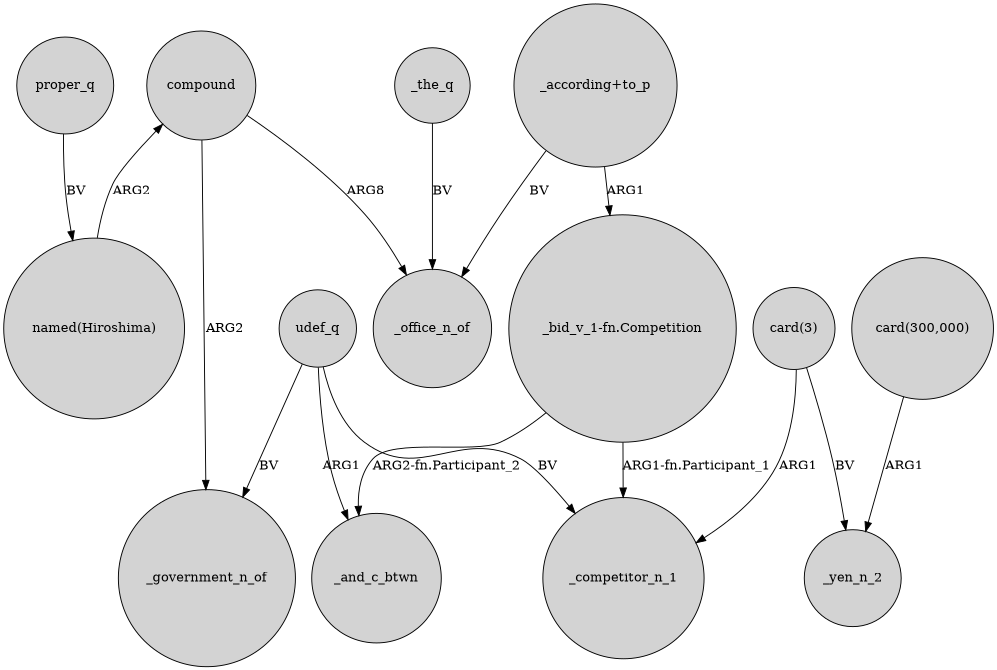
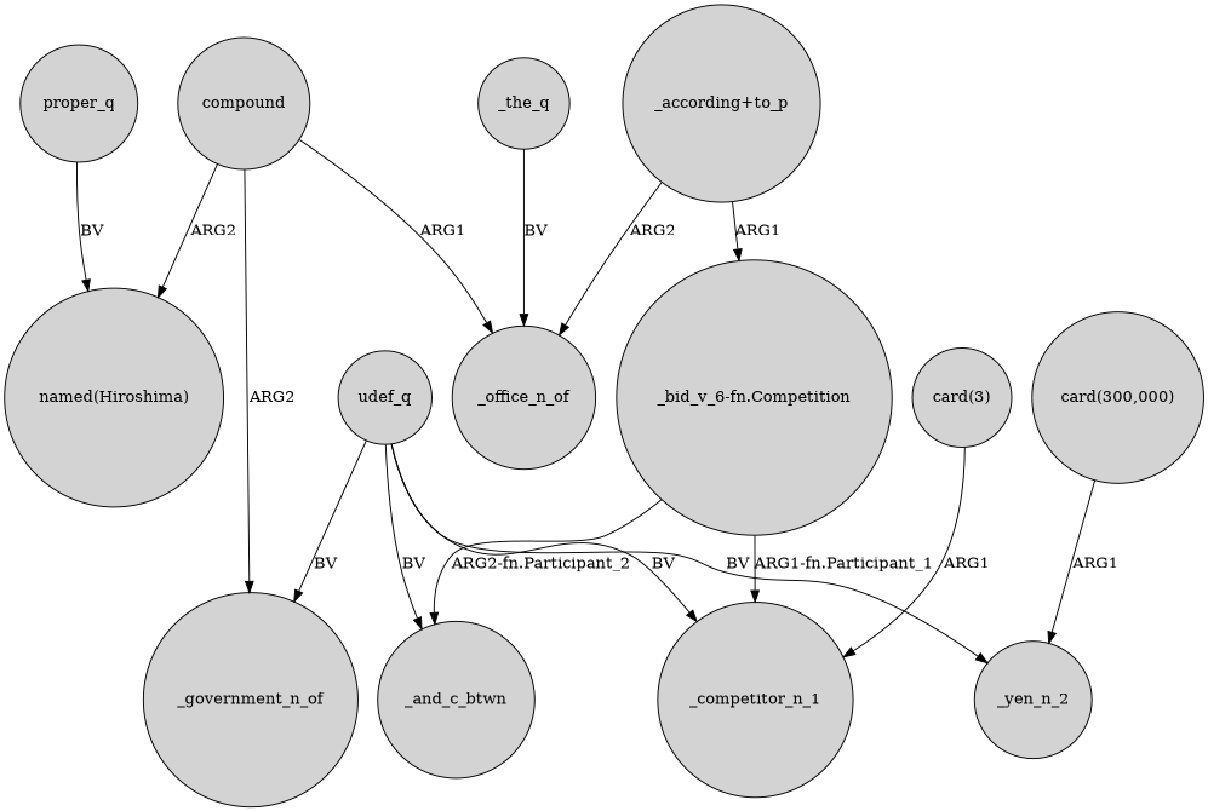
  digraph {
    node [shape=circle style=filled]
    compound
    "named(Hiroshima)"
    _government_n_of
    _office_n_of
-   "_bid_v_1-fn.Competition"
+   "_bid_v_1-fn.Competition" [label="_bid_v_6-fn.Competition"]
    _and_c_btwn
    _competitor_n_1
    udef_q
    _yen_n_2
    proper_q
    "card(300,000)"
    "card(3)"
    "_according+to_p"
    _the_q
-   "named(Hiroshima)" -> compound [label=ARG2]
+   compound -> "named(Hiroshima)" [label=ARG2]
    compound -> _government_n_of [label=ARG2]
-   compound -> _office_n_of [label=ARG8]
+   compound -> _office_n_of [label=ARG1]
    "_bid_v_1-fn.Competition" -> _and_c_btwn [label="ARG2-fn.Participant_2"]
    "_bid_v_1-fn.Competition" -> _competitor_n_1 [label="ARG1-fn.Participant_1"]
    udef_q -> _government_n_of [label=BV]
-   udef_q -> _and_c_btwn [label=ARG1]
+   udef_q -> _and_c_btwn [label=BV]
    udef_q -> _competitor_n_1 [label=BV]
-   "card(3)" -> _yen_n_2 [label=BV]
+   udef_q -> _yen_n_2 [label=BV]
    proper_q -> "named(Hiroshima)" [label=BV]
    "card(300,000)" -> _yen_n_2 [label=ARG1]
    "card(3)" -> _competitor_n_1 [label=ARG1]
-   "_according+to_p" -> _office_n_of [label=BV]
+   "_according+to_p" -> _office_n_of [label=ARG2]
    "_according+to_p" -> "_bid_v_1-fn.Competition" [label=ARG1]
    _the_q -> _office_n_of [label=BV]
  }
